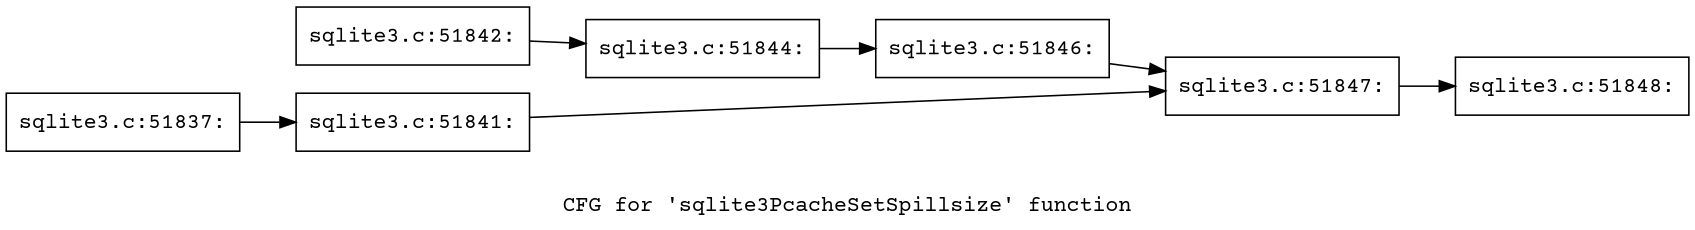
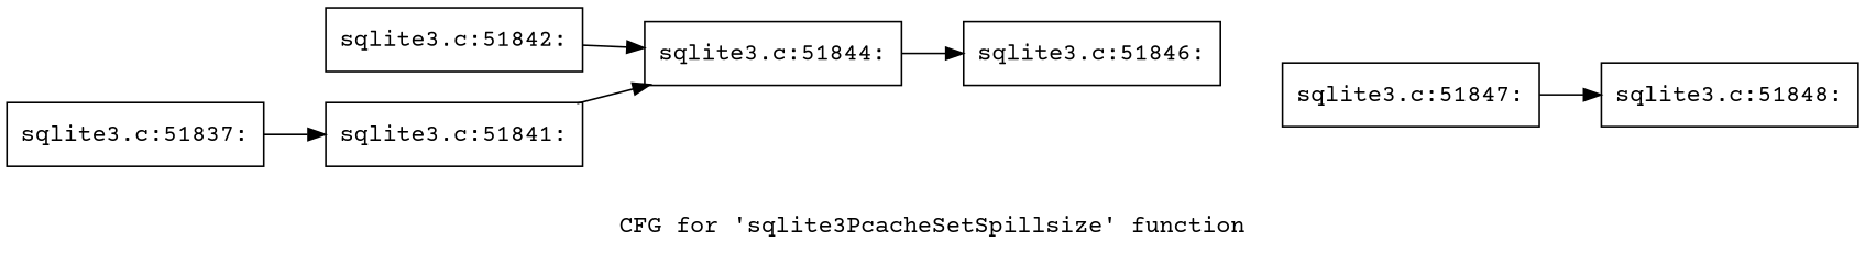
  digraph {
    fontname="Courier Prime"
    label="CFG for 'sqlite3PcacheSetSpillsize' function"
    rankdir=LR
    node [fontname="Courier Prime" shape=record]
    edge [fontname="Courier Prime"]
    n1 [label="{sqlite3.c:51837:}"]
    n2 [label="{sqlite3.c:51841:}"]
    n3 [label="{sqlite3.c:51844:}"]
    n4 [label="{sqlite3.c:51846:}"]
    n5 [label="{sqlite3.c:51847:}"]
    n6 [label="{sqlite3.c:51842:}"]
    n7 [label="{sqlite3.c:51848:}"]
    n1 -> n2
-   n2 -> n5
+   n2 -> n3
    n3 -> n4
-   n4 -> n5
    n5 -> n7
    n6 -> n3
  }
